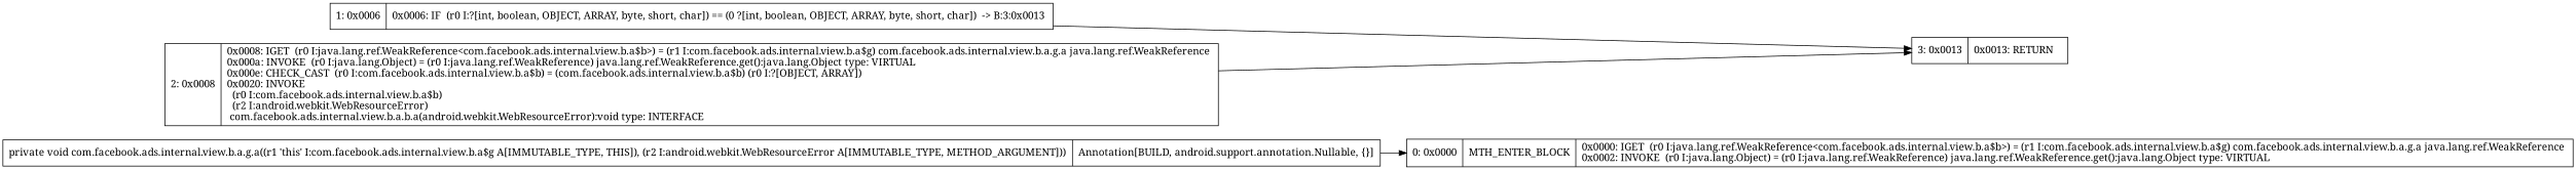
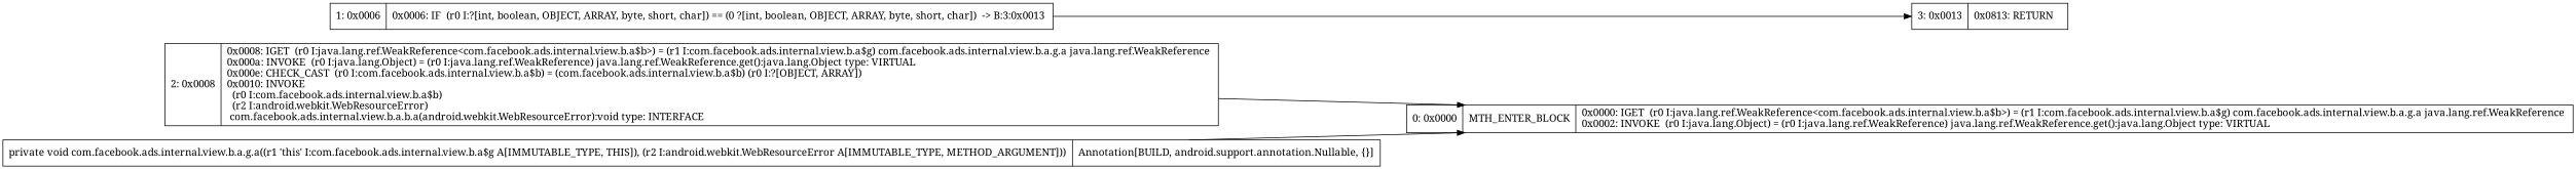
  digraph {
    fontname="Noto Serif"
    rankdir=LR
    node [fontname="Noto Serif" shape=record]
    edge [fontname="Noto Serif"]
    n1 [label="{0\:\ 0x0000|MTH_ENTER_BLOCK\l|0x0000: IGET  (r0 I:java.lang.ref.WeakReference\<com.facebook.ads.internal.view.b.a$b\>) = (r1 I:com.facebook.ads.internal.view.b.a$g) com.facebook.ads.internal.view.b.a.g.a java.lang.ref.WeakReference \l0x0002: INVOKE  (r0 I:java.lang.Object) = (r0 I:java.lang.ref.WeakReference) java.lang.ref.WeakReference.get():java.lang.Object type: VIRTUAL \l}"]
    n2 [label="{1\:\ 0x0006|0x0006: IF  (r0 I:?[int, boolean, OBJECT, ARRAY, byte, short, char]) == (0 ?[int, boolean, OBJECT, ARRAY, byte, short, char])  \-\> B:3:0x0013 \l}"]
-   n3 [label="{3\:\ 0x0013|0x0013: RETURN   \l}"]
-   n4 [label="{2\:\ 0x0008|0x0008: IGET  (r0 I:java.lang.ref.WeakReference\<com.facebook.ads.internal.view.b.a$b\>) = (r1 I:com.facebook.ads.internal.view.b.a$g) com.facebook.ads.internal.view.b.a.g.a java.lang.ref.WeakReference \l0x000a: INVOKE  (r0 I:java.lang.Object) = (r0 I:java.lang.ref.WeakReference) java.lang.ref.WeakReference.get():java.lang.Object type: VIRTUAL \l0x000e: CHECK_CAST  (r0 I:com.facebook.ads.internal.view.b.a$b) = (com.facebook.ads.internal.view.b.a$b) (r0 I:?[OBJECT, ARRAY]) \l0x0020: INVOKE  \l  (r0 I:com.facebook.ads.internal.view.b.a$b)\l  (r2 I:android.webkit.WebResourceError)\l com.facebook.ads.internal.view.b.a.b.a(android.webkit.WebResourceError):void type: INTERFACE \l}"]
+   n3 [label="{3\:\ 0x0013|0x0813: RETURN   \l}"]
+   n4 [label="{2\:\ 0x0008|0x0008: IGET  (r0 I:java.lang.ref.WeakReference\<com.facebook.ads.internal.view.b.a$b\>) = (r1 I:com.facebook.ads.internal.view.b.a$g) com.facebook.ads.internal.view.b.a.g.a java.lang.ref.WeakReference \l0x000a: INVOKE  (r0 I:java.lang.Object) = (r0 I:java.lang.ref.WeakReference) java.lang.ref.WeakReference.get():java.lang.Object type: VIRTUAL \l0x000e: CHECK_CAST  (r0 I:com.facebook.ads.internal.view.b.a$b) = (com.facebook.ads.internal.view.b.a$b) (r0 I:?[OBJECT, ARRAY]) \l0x0010: INVOKE  \l  (r0 I:com.facebook.ads.internal.view.b.a$b)\l  (r2 I:android.webkit.WebResourceError)\l com.facebook.ads.internal.view.b.a.b.a(android.webkit.WebResourceError):void type: INTERFACE \l}"]
    n5 [label="{private void com.facebook.ads.internal.view.b.a.g.a((r1 'this' I:com.facebook.ads.internal.view.b.a$g A[IMMUTABLE_TYPE, THIS]), (r2 I:android.webkit.WebResourceError A[IMMUTABLE_TYPE, METHOD_ARGUMENT]))  | Annotation[BUILD, android.support.annotation.Nullable, \{\}]\l}"]
    n2 -> n3
-   n4 -> n3
+   n4 -> n1
    n5 -> n1
  }
